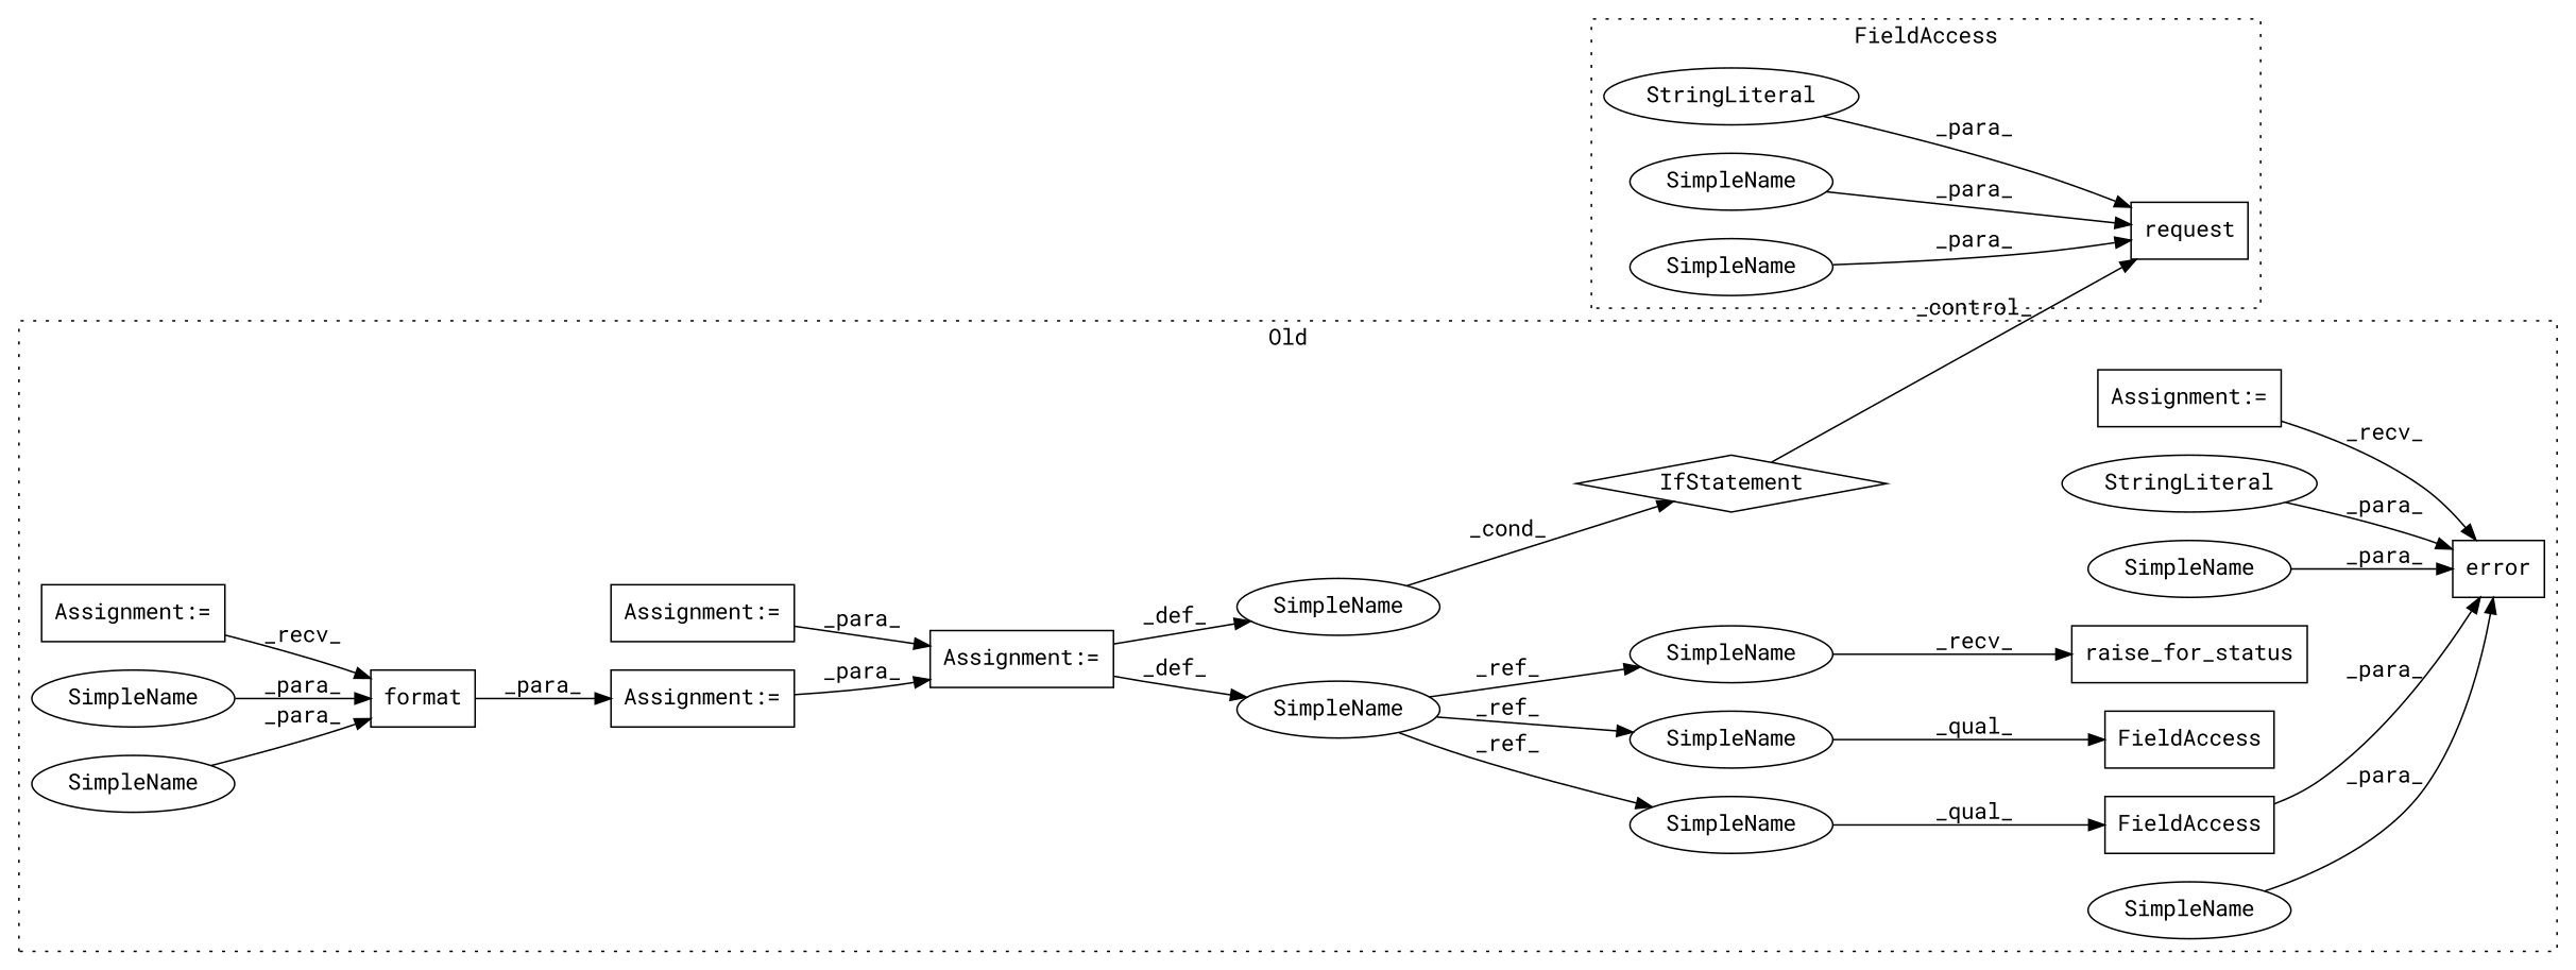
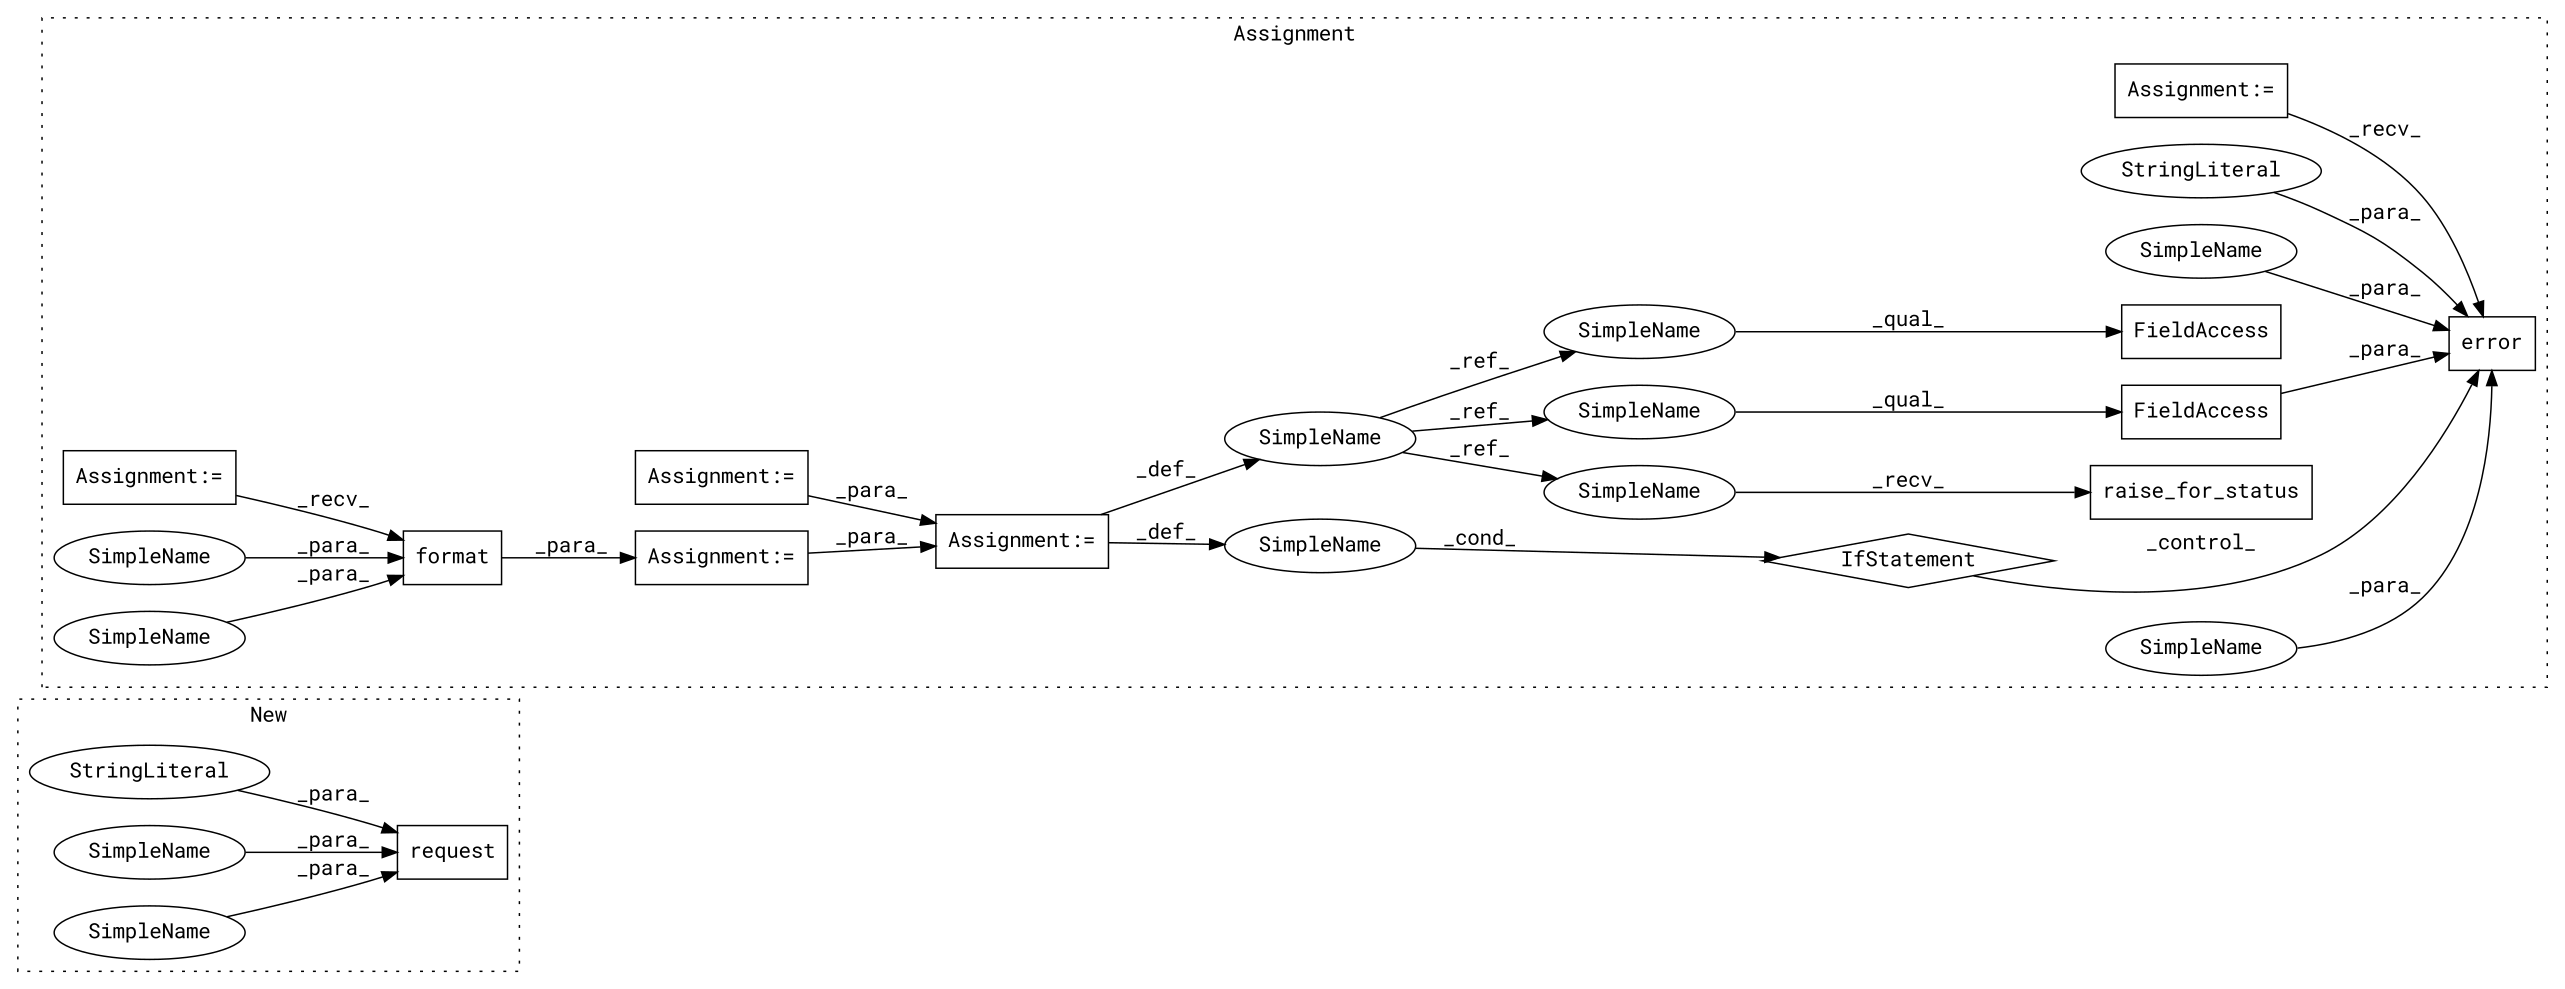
  digraph {
    fontname="Roboto Mono"
    rankdir=LR
    node [a=42 fontname="Roboto Mono" l=4 s=494 shape=ellipse]
    edge [fontname="Roboto Mono"]
    n1 [a=32 l="8,1" label=request s="1051,1073" shape=box]
    n2 [a=45 l=5 label=StringLiteral s=1059]
    n3 [label=SimpleName s=1065]
    n4 [l=3 label=SimpleName s=1070]
    n5 [a=25 l="4,2" label=IfStatement s="489,501" shape=diamond]
    n6 [label=SimpleName l="" s=""]
    n7 [a=32 l="6,1" label=error s="519,599" shape=box]
    n8 [a=32 l="7,1" label=format s="431,446" shape=box]
    n9 [a=22 l=7 label=FieldAccess shape=box]
    n10 [label=SimpleName s=453]
    n11 [a=32 l=18 label=raise_for_status s=617 shape=box]
    n12 [a=22 l=9 label=FieldAccess s=590 shape=box]
    n13 [a=7 l=1 label="Assignment:=" s=417 shape=box]
    n14 [a=7 l=8 label="Assignment:=" s=384 shape=box]
    n15 [a=7 l=12 label="Assignment:=" s=359 shape=box]
    n16 [a=7 l=7 label="Assignment:=" s=339 shape=box]
    n17 [a=7 l=1 label="Assignment:=" s=457 shape=box]
    n18 [a=45 l=38 label=StringLiteral s=525]
    n19 [label=SimpleName s=564]
    n20 [label=SimpleName s=438]
    n21 [l=3 label=SimpleName s=443]
    n22 [l=3 label=SimpleName s=569]
    n23 [label=SimpleName s=612]
    n24 [label=SimpleName s=590]
    n25 [label=SimpleName]
    subgraph cluster_1 {
-     label=FieldAccess
+     label=New
      style=dotted
      n1
      n2
      n3
      n4
    }
    subgraph cluster_2 {
-     label=Old
+     label=Assignment
      style=dotted
      n5
      n6
      n7
      n8
      n9
      n10
      n11
      n12
      n13
      n14
      n15
      n16
      n17
      n18
      n19
      n20
      n21
      n22
      n23
      n24
      n25
    }
    n2 -> n1 [label=_para_]
    n3 -> n1 [label=_para_]
    n4 -> n1 [label=_para_]
-   n5 -> n1 [label=_control_]
+   n5 -> n7 [label=_control_]
    n6 -> n5 [label=_cond_]
    n8 -> n13 [label=_para_]
    n10 -> n23 [label=_ref_]
    n10 -> n24 [label=_ref_]
    n10 -> n25 [label=_ref_]
    n12 -> n7 [label=_para_]
    n13 -> n17 [label=_para_]
    n14 -> n17 [label=_para_]
    n15 -> n8 [label=_recv_]
    n16 -> n7 [label=_recv_]
    n17 -> n6 [label=_def_]
    n17 -> n10 [label=_def_]
    n18 -> n7 [label=_para_]
    n19 -> n7 [label=_para_]
    n20 -> n8 [label=_para_]
    n21 -> n8 [label=_para_]
    n22 -> n7 [label=_para_]
    n23 -> n11 [label=_recv_]
    n24 -> n12 [label=_qual_]
    n25 -> n9 [label=_qual_]
  }
